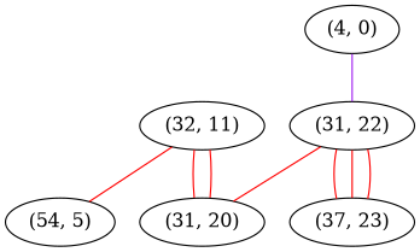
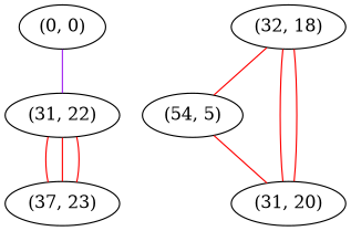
  graph {
    edge [color=red weight=1]
-   "(0, 0)" [label="(4, 0)"]
+   "(0, 0)"
    "(31, 22)"
-   "(32, 18)" [label="(32, 11)"]
+   "(32, 18)"
    "(54, 5)"
    "(31, 20)"
    n6 [label="(37, 23)"]
    "(0, 0)" -- "(31, 22)" [color=purple weight=4]
-   "(31, 22)" -- "(31, 20)"
+   "(54, 5)" -- "(31, 20)"
    "(31, 22)" -- n6
    "(31, 22)" -- n6
    "(31, 22)" -- n6
    "(32, 18)" -- "(54, 5)"
    "(32, 18)" -- "(31, 20)"
    "(32, 18)" -- "(31, 20)"
  }
